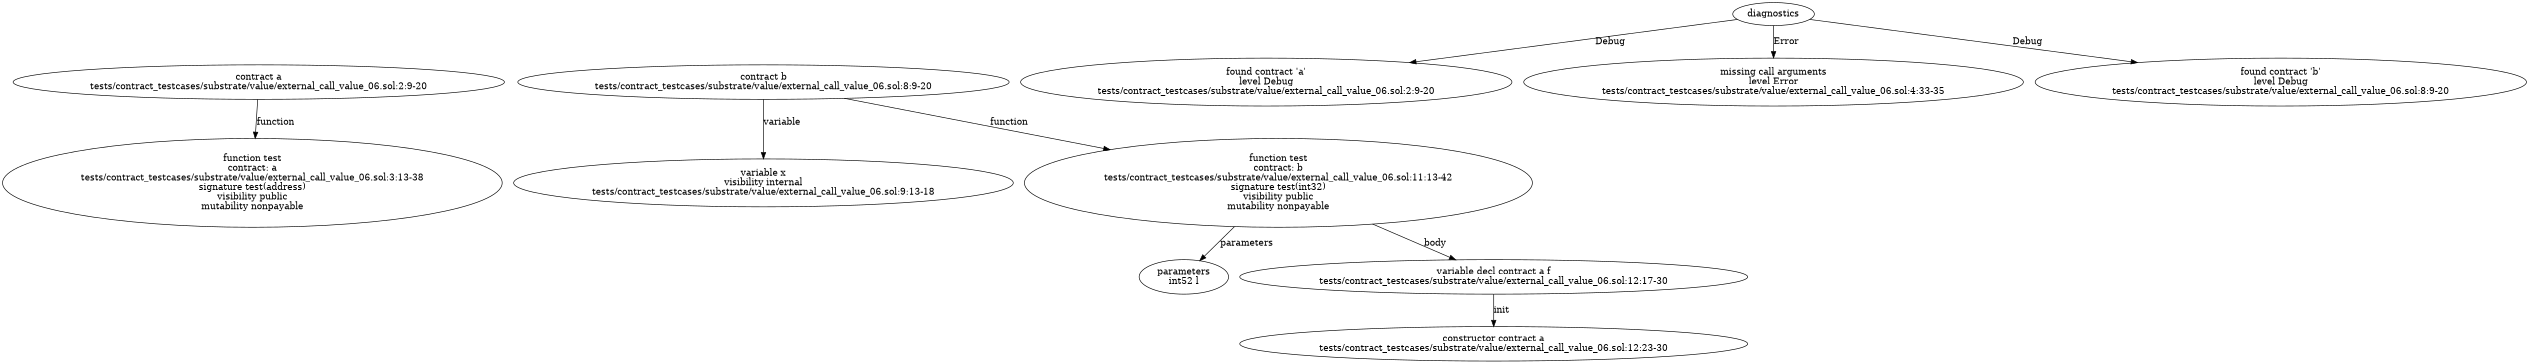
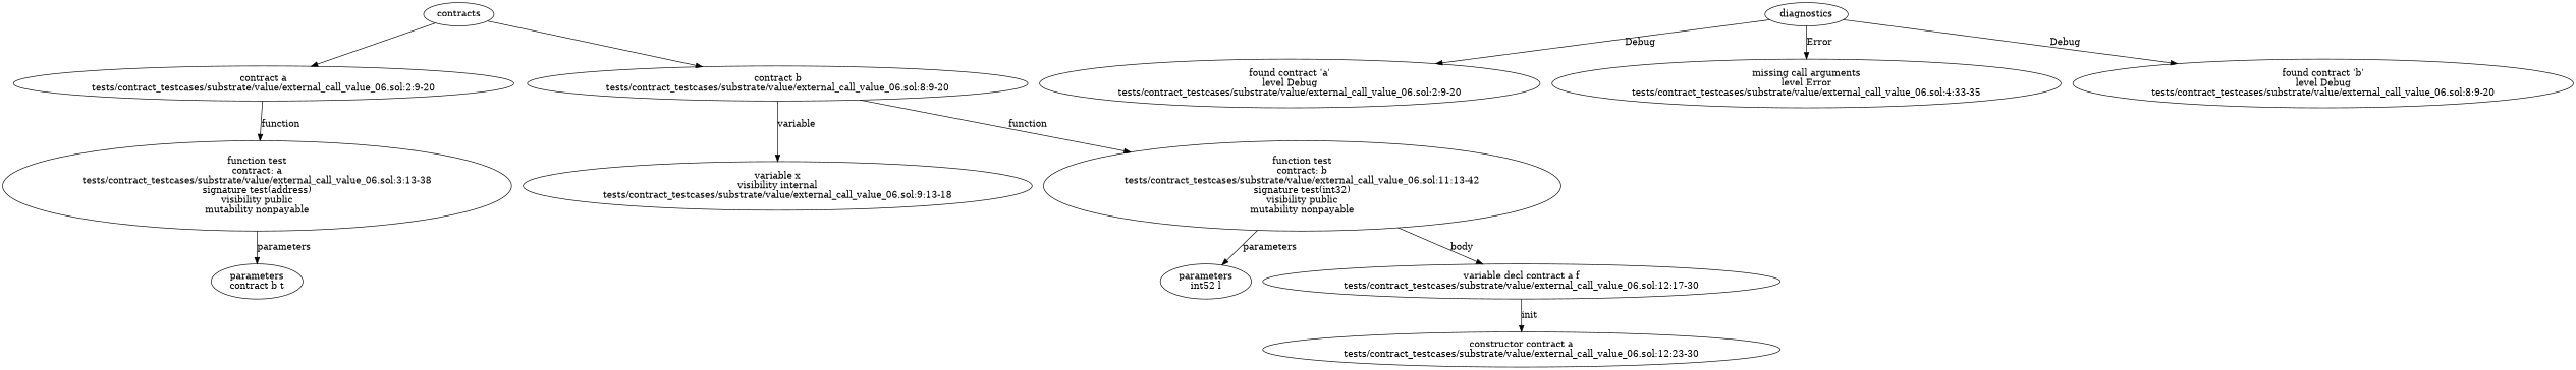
  strict digraph {
    n1 [label="contract a\ntests/contract_testcases/substrate/value/external_call_value_06.sol:2:9-20"]
    n2 [label="function test\ncontract: a\ntests/contract_testcases/substrate/value/external_call_value_06.sol:3:13-38\nsignature test(address)\nvisibility public\nmutability nonpayable"]
+   n3 [label="parameters\ncontract b t"]
    n4 [label="contract b\ntests/contract_testcases/substrate/value/external_call_value_06.sol:8:9-20"]
    n5 [label="variable x\nvisibility internal\ntests/contract_testcases/substrate/value/external_call_value_06.sol:9:13-18"]
    n6 [label="function test\ncontract: b\ntests/contract_testcases/substrate/value/external_call_value_06.sol:11:13-42\nsignature test(int32)\nvisibility public\nmutability nonpayable"]
    n7 [label="parameters\nint52 l"]
    n8 [label="variable decl contract a f\ntests/contract_testcases/substrate/value/external_call_value_06.sol:12:17-30"]
    n9 [label="constructor contract a\ntests/contract_testcases/substrate/value/external_call_value_06.sol:12:23-30"]
    n10 [label="found contract 'a'\nlevel Debug\ntests/contract_testcases/substrate/value/external_call_value_06.sol:2:9-20"]
    n11 [label="missing call arguments\nlevel Error\ntests/contract_testcases/substrate/value/external_call_value_06.sol:4:33-35"]
    n12 [label="found contract 'b'\nlevel Debug\ntests/contract_testcases/substrate/value/external_call_value_06.sol:8:9-20"]
+   contracts
    diagnostics
    n1 -> n2 [label=function]
+   n2 -> n3 [label=parameters]
    n4 -> n5 [label=variable]
    n4 -> n6 [label=function]
    n6 -> n7 [label=parameters]
    n6 -> n8 [label=body]
    n8 -> n9 [label=init]
+   contracts -> n1
+   contracts -> n4
    diagnostics -> n10 [label=Debug]
    diagnostics -> n11 [label=Error]
    diagnostics -> n12 [label=Debug]
  }
